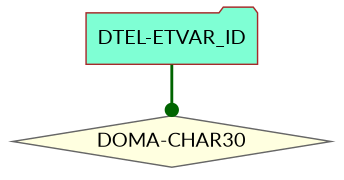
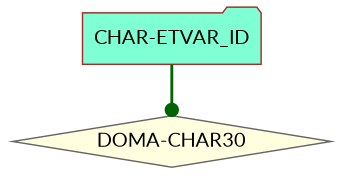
  digraph {
    fontname=Lato
    node [style=filled fontname=Lato]
-   "DTEL-ETVAR_ID" [color=brown shape=folder fillcolor=aquamarine]
+   "DTEL-ETVAR_ID" [color=brown shape=folder fillcolor=aquamarine label="CHAR-ETVAR_ID"]
    "DOMA-CHAR30" [color=gray40 shape=diamond fillcolor=lightyellow]
    "DTEL-ETVAR_ID" -> "DOMA-CHAR30" [color=darkgreen style=bold arrowhead=dot fontname=Lato]
  }
